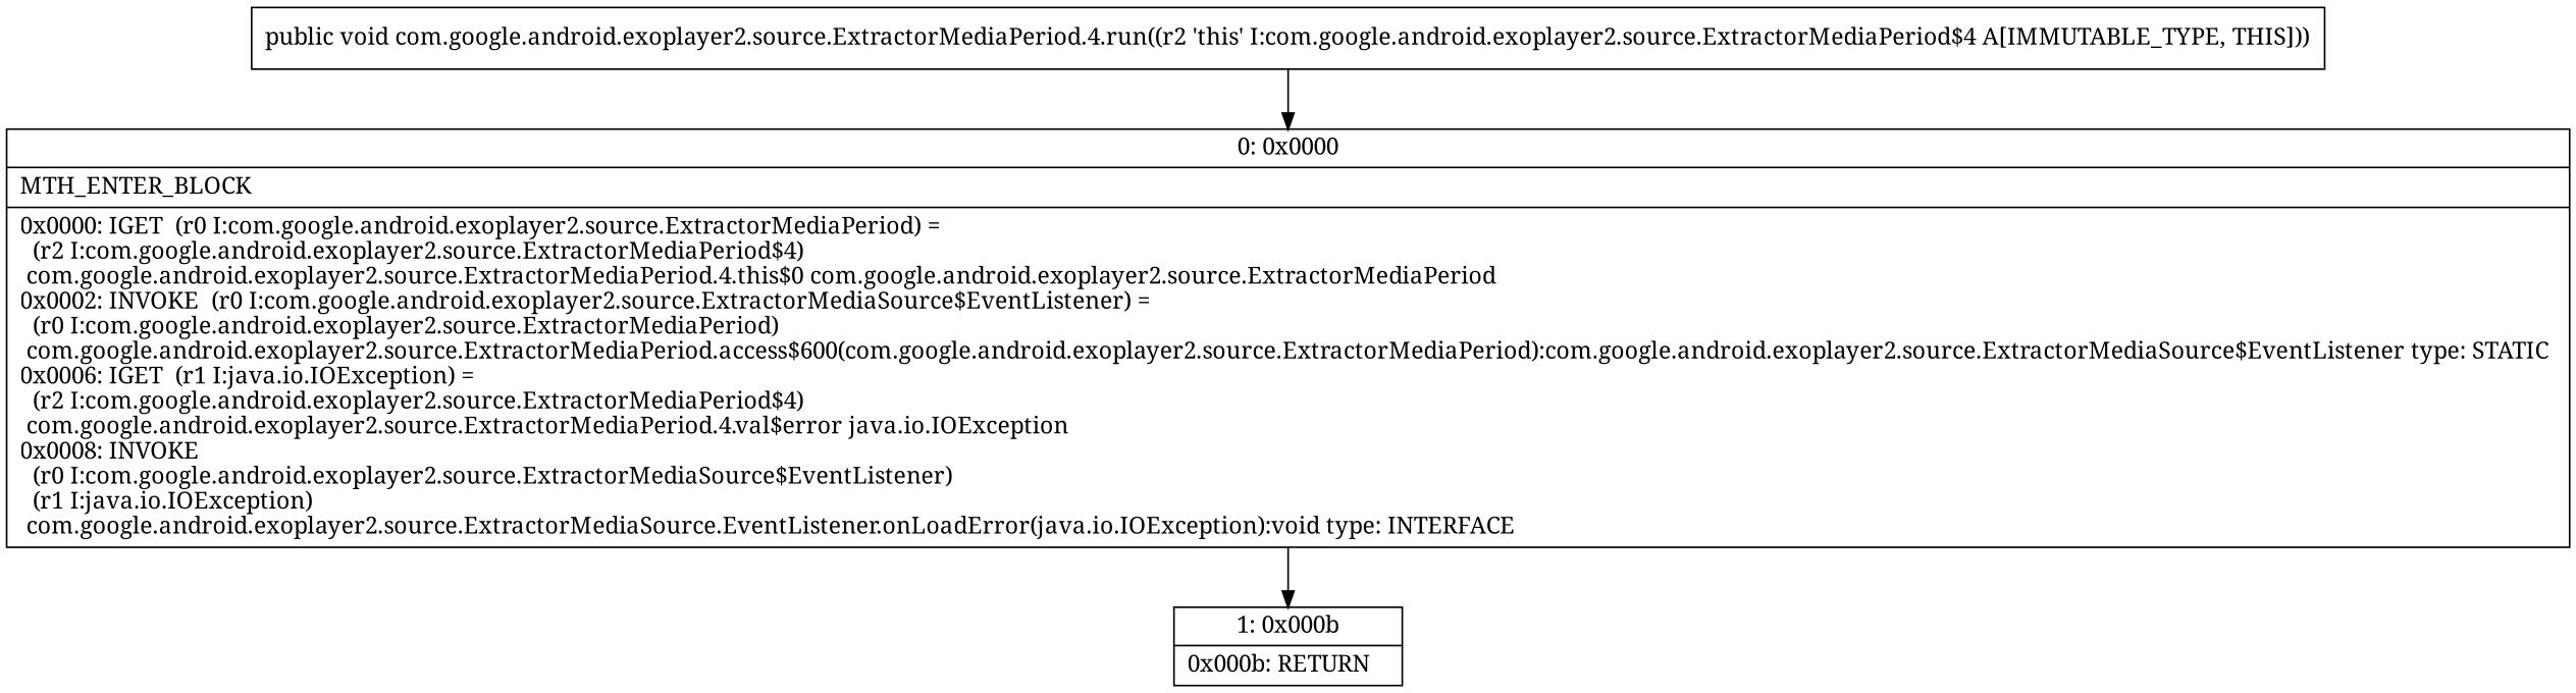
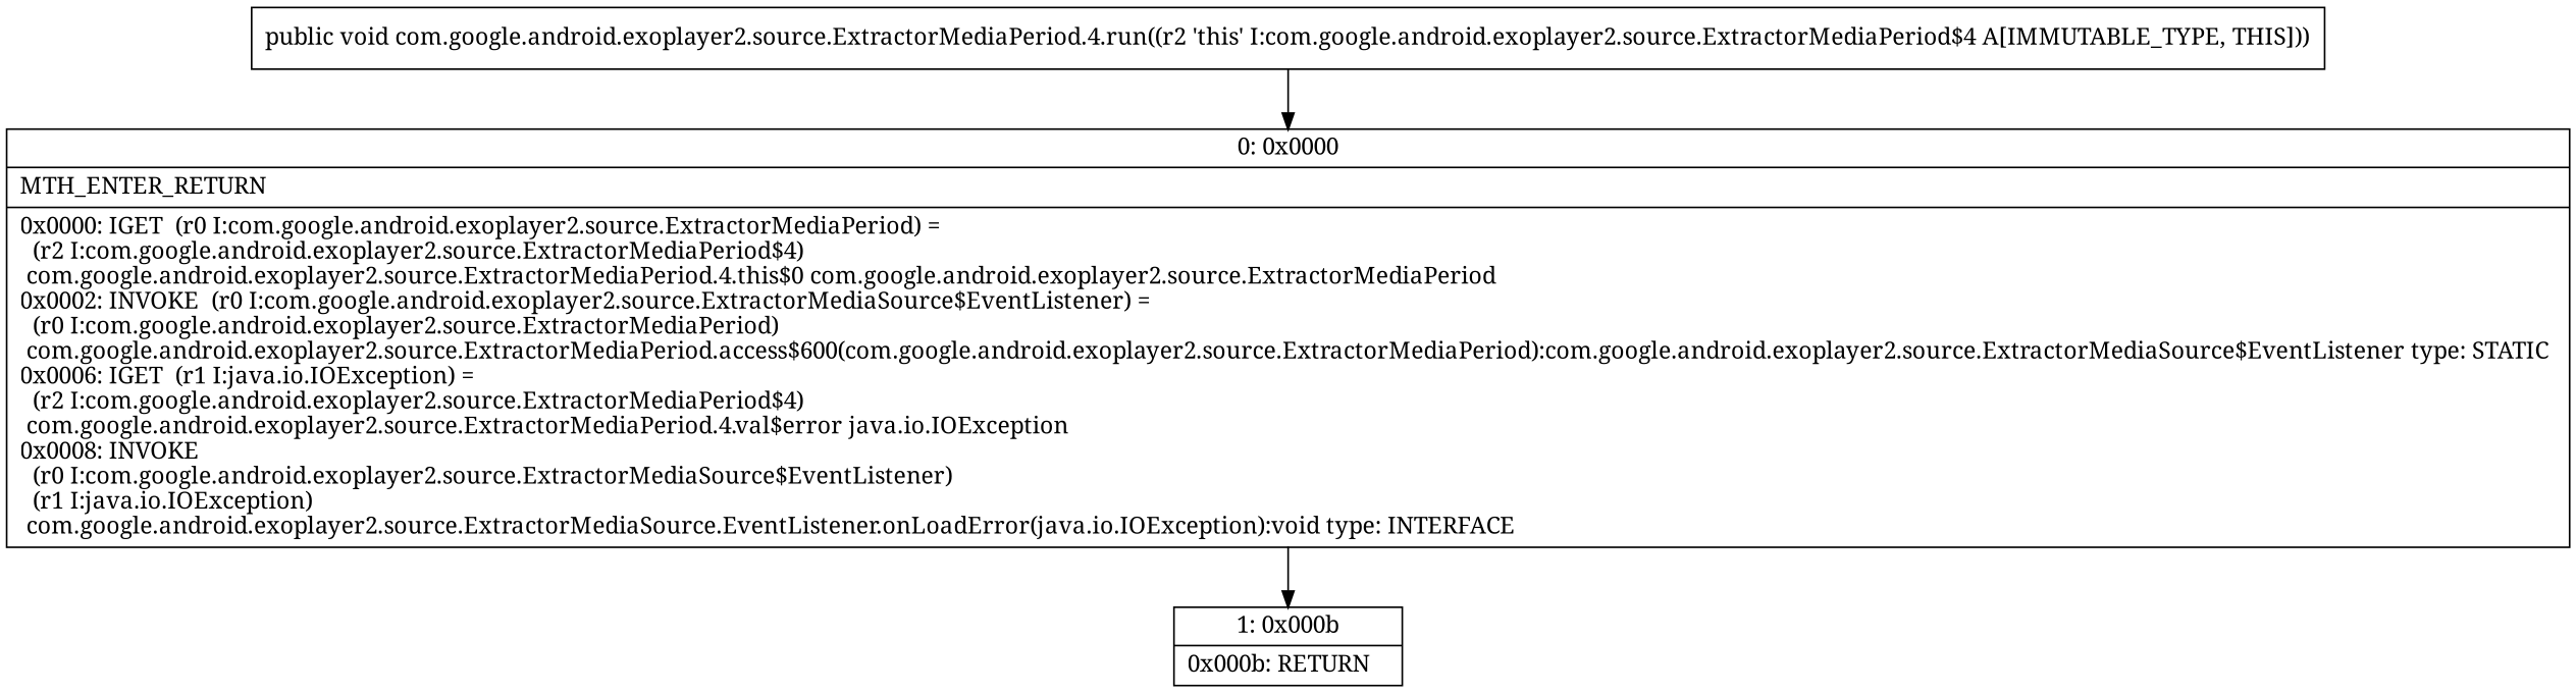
  digraph {
    fontname="Noto Serif"
    node [shape=record fontname="Noto Serif"]
    edge [fontname="Noto Serif"]
-   n1 [label="{0\:\ 0x0000|MTH_ENTER_BLOCK\l|0x0000: IGET  (r0 I:com.google.android.exoplayer2.source.ExtractorMediaPeriod) = \l  (r2 I:com.google.android.exoplayer2.source.ExtractorMediaPeriod$4)\l com.google.android.exoplayer2.source.ExtractorMediaPeriod.4.this$0 com.google.android.exoplayer2.source.ExtractorMediaPeriod \l0x0002: INVOKE  (r0 I:com.google.android.exoplayer2.source.ExtractorMediaSource$EventListener) = \l  (r0 I:com.google.android.exoplayer2.source.ExtractorMediaPeriod)\l com.google.android.exoplayer2.source.ExtractorMediaPeriod.access$600(com.google.android.exoplayer2.source.ExtractorMediaPeriod):com.google.android.exoplayer2.source.ExtractorMediaSource$EventListener type: STATIC \l0x0006: IGET  (r1 I:java.io.IOException) = \l  (r2 I:com.google.android.exoplayer2.source.ExtractorMediaPeriod$4)\l com.google.android.exoplayer2.source.ExtractorMediaPeriod.4.val$error java.io.IOException \l0x0008: INVOKE  \l  (r0 I:com.google.android.exoplayer2.source.ExtractorMediaSource$EventListener)\l  (r1 I:java.io.IOException)\l com.google.android.exoplayer2.source.ExtractorMediaSource.EventListener.onLoadError(java.io.IOException):void type: INTERFACE \l}"]
+   n1 [label="{0\:\ 0x0000|MTH_ENTER_RETURN\l|0x0000: IGET  (r0 I:com.google.android.exoplayer2.source.ExtractorMediaPeriod) = \l  (r2 I:com.google.android.exoplayer2.source.ExtractorMediaPeriod$4)\l com.google.android.exoplayer2.source.ExtractorMediaPeriod.4.this$0 com.google.android.exoplayer2.source.ExtractorMediaPeriod \l0x0002: INVOKE  (r0 I:com.google.android.exoplayer2.source.ExtractorMediaSource$EventListener) = \l  (r0 I:com.google.android.exoplayer2.source.ExtractorMediaPeriod)\l com.google.android.exoplayer2.source.ExtractorMediaPeriod.access$600(com.google.android.exoplayer2.source.ExtractorMediaPeriod):com.google.android.exoplayer2.source.ExtractorMediaSource$EventListener type: STATIC \l0x0006: IGET  (r1 I:java.io.IOException) = \l  (r2 I:com.google.android.exoplayer2.source.ExtractorMediaPeriod$4)\l com.google.android.exoplayer2.source.ExtractorMediaPeriod.4.val$error java.io.IOException \l0x0008: INVOKE  \l  (r0 I:com.google.android.exoplayer2.source.ExtractorMediaSource$EventListener)\l  (r1 I:java.io.IOException)\l com.google.android.exoplayer2.source.ExtractorMediaSource.EventListener.onLoadError(java.io.IOException):void type: INTERFACE \l}"]
    n2 [label="{1\:\ 0x000b|0x000b: RETURN   \l}"]
    n3 [label="{public void com.google.android.exoplayer2.source.ExtractorMediaPeriod.4.run((r2 'this' I:com.google.android.exoplayer2.source.ExtractorMediaPeriod$4 A[IMMUTABLE_TYPE, THIS])) }"]
    n1 -> n2
    n3 -> n1
  }
